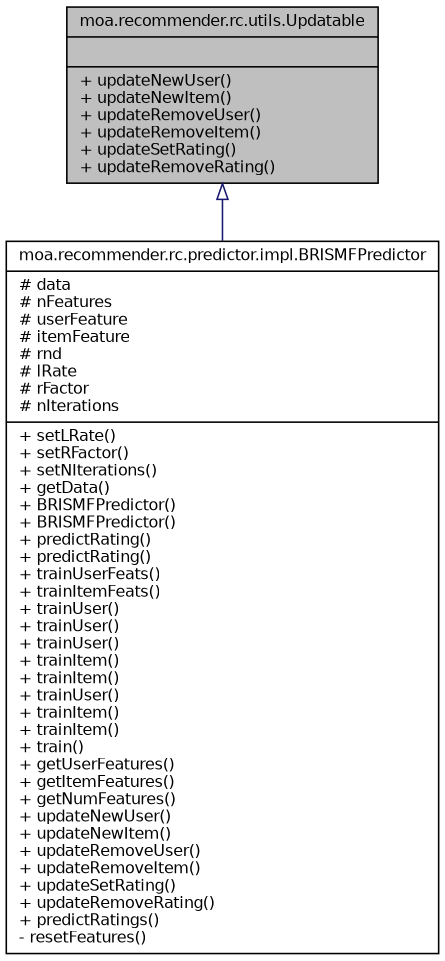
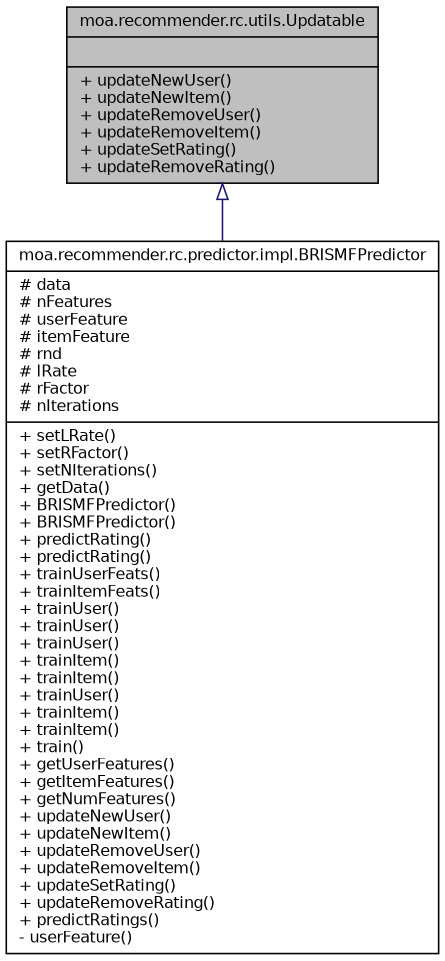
  digraph {
    fontname="DejaVu Sans"
    node [color=black fontname="DejaVu Sans" fontsize=10 shape=record style=filled]
    n1 [fillcolor=grey75 fontcolor=black height=0.2 label="{moa.recommender.rc.utils.Updatable\n||+ updateNewUser()\l+ updateNewItem()\l+ updateRemoveUser()\l+ updateRemoveItem()\l+ updateSetRating()\l+ updateRemoveRating()\l}" width=0.4]
-   n2 [fillcolor=white height=0.2 label="{moa.recommender.rc.predictor.impl.BRISMFPredictor\n|# data\l# nFeatures\l# userFeature\l# itemFeature\l# rnd\l# lRate\l# rFactor\l# nIterations\l|+ setLRate()\l+ setRFactor()\l+ setNIterations()\l+ getData()\l+ BRISMFPredictor()\l+ BRISMFPredictor()\l+ predictRating()\l+ predictRating()\l+ trainUserFeats()\l+ trainItemFeats()\l+ trainUser()\l+ trainUser()\l+ trainUser()\l+ trainItem()\l+ trainItem()\l+ trainUser()\l+ trainItem()\l+ trainItem()\l+ train()\l+ getUserFeatures()\l+ getItemFeatures()\l+ getNumFeatures()\l+ updateNewUser()\l+ updateNewItem()\l+ updateRemoveUser()\l+ updateRemoveItem()\l+ updateSetRating()\l+ updateRemoveRating()\l+ predictRatings()\l- resetFeatures()\l}" width=0.4]
+   n2 [fillcolor=white height=0.2 label="{moa.recommender.rc.predictor.impl.BRISMFPredictor\n|# data\l# nFeatures\l# userFeature\l# itemFeature\l# rnd\l# lRate\l# rFactor\l# nIterations\l|+ setLRate()\l+ setRFactor()\l+ setNIterations()\l+ getData()\l+ BRISMFPredictor()\l+ BRISMFPredictor()\l+ predictRating()\l+ predictRating()\l+ trainUserFeats()\l+ trainItemFeats()\l+ trainUser()\l+ trainUser()\l+ trainUser()\l+ trainItem()\l+ trainItem()\l+ trainUser()\l+ trainItem()\l+ trainItem()\l+ train()\l+ getUserFeatures()\l+ getItemFeatures()\l+ getNumFeatures()\l+ updateNewUser()\l+ updateNewItem()\l+ updateRemoveUser()\l+ updateRemoveItem()\l+ updateSetRating()\l+ updateRemoveRating()\l+ predictRatings()\l- userFeature()\l}" width=0.4]
    n1 -> n2 [arrowtail=empty color=midnightblue dir=back fontname="DejaVu Sans" fontsize=10 labelfontname=Helvetica labelfontsize=10 style=solid]
  }
